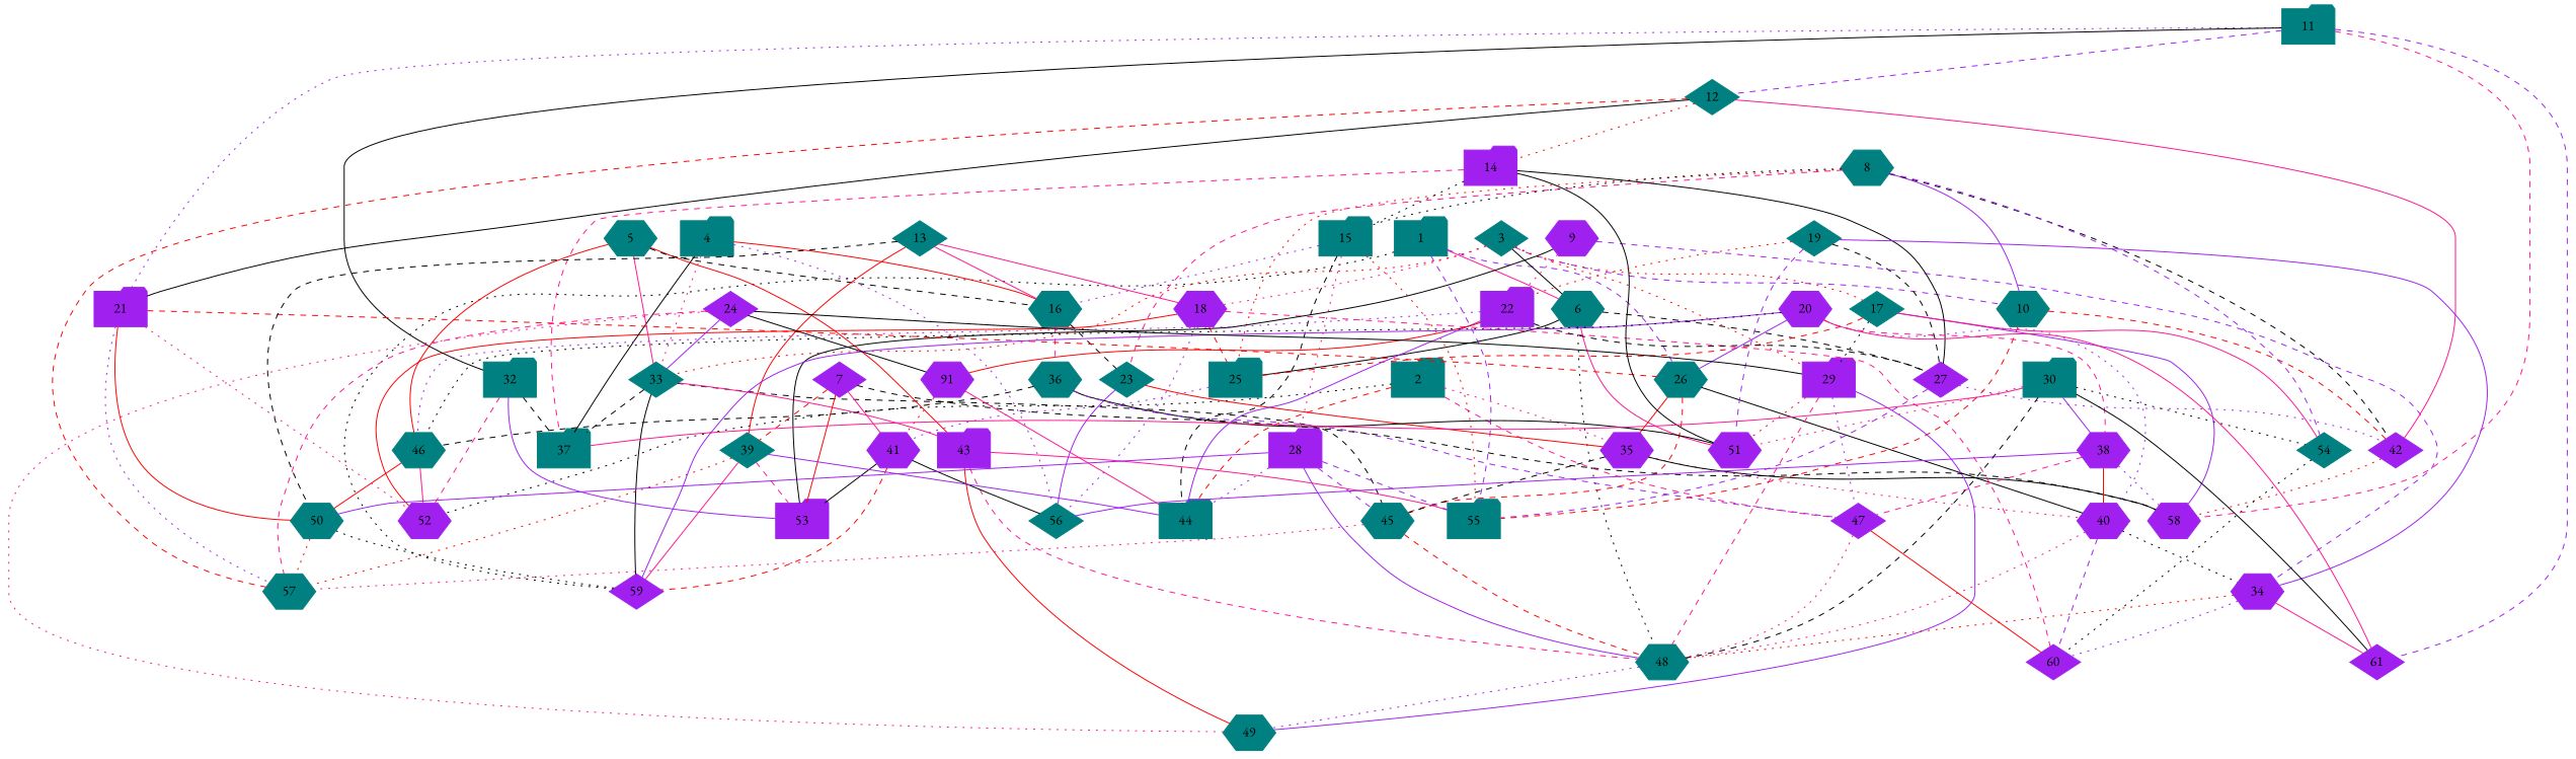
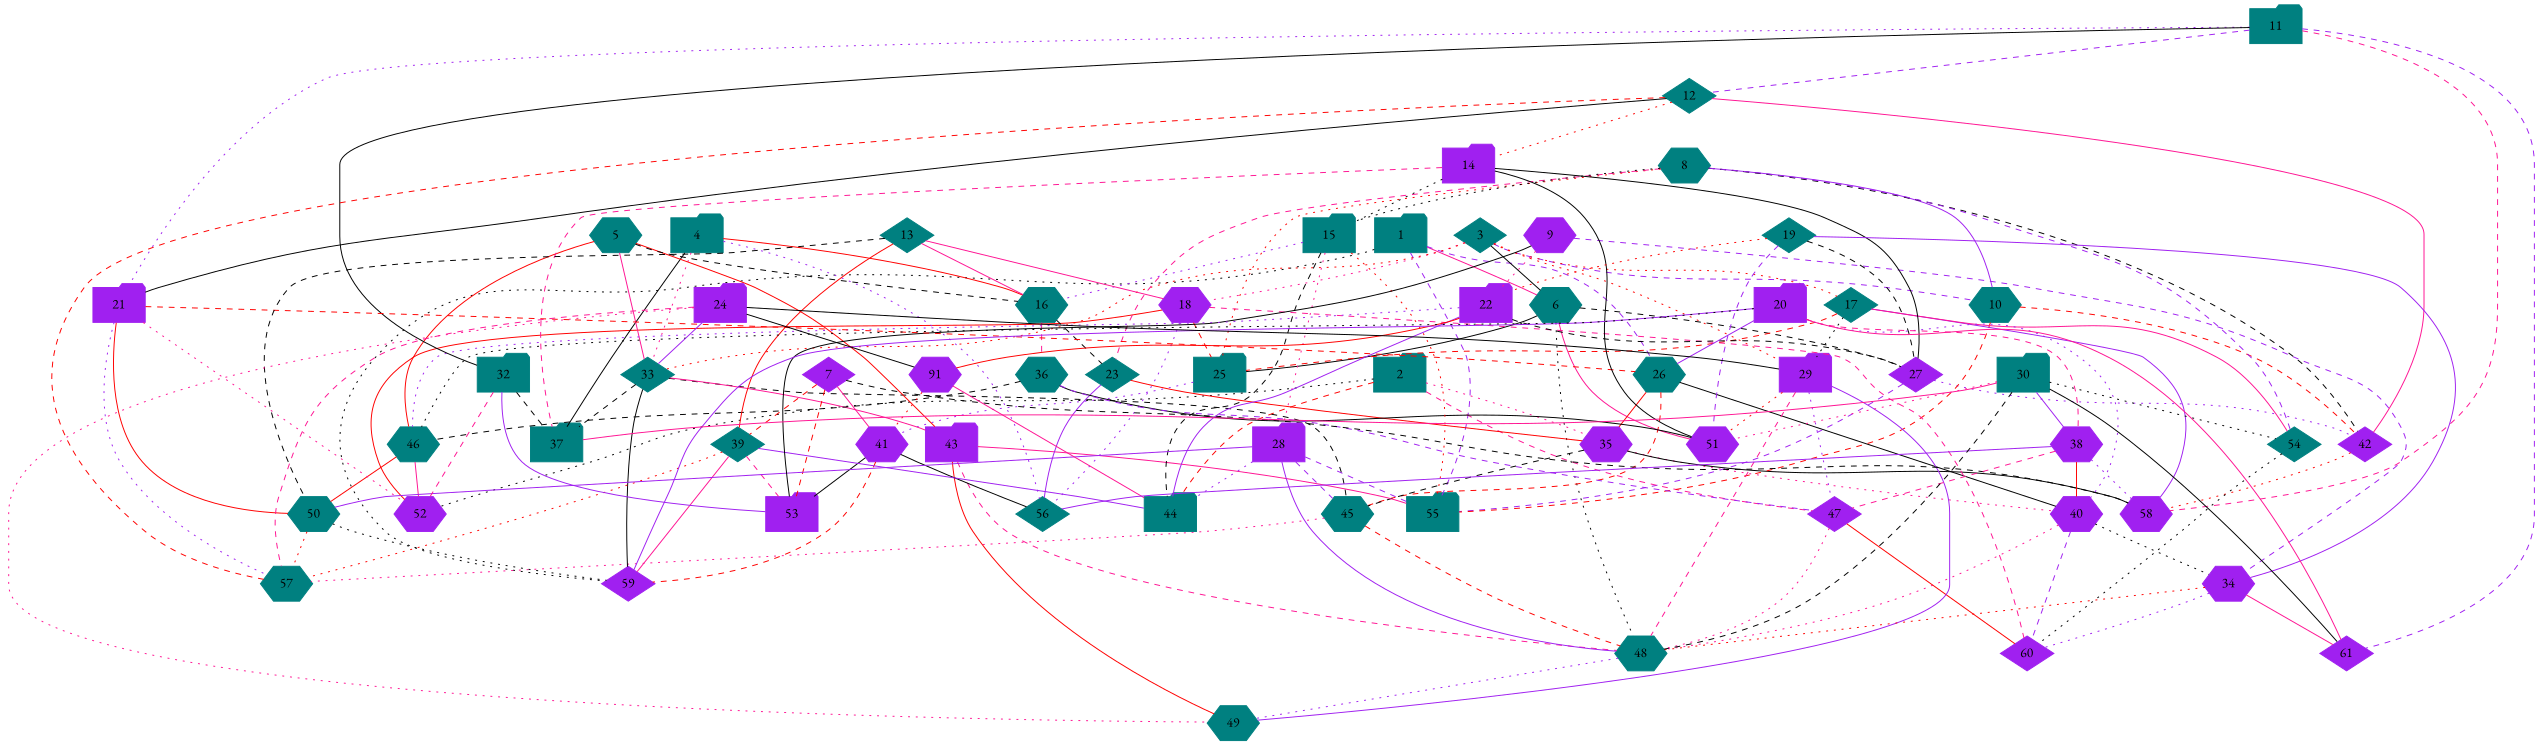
  graph {
    fontname="EB Garamond"
    node [color=teal fontname="EB Garamond" shape=hexagon style=filled]
    edge [color=black fontname="EB Garamond" style=solid weight=1.0]
    1 [shape=folder]
    6
    26
    55 [shape=folder]
    59 [color=purple shape=diamond]
    25 [shape=folder]
    27 [color=purple shape=diamond]
    48
    51 [color=purple]
    35 [color=purple]
    40 [color=purple]
    45
    2 [shape=folder]
    44 [shape=folder]
    47 [color=purple shape=diamond]
    52 [color=purple]
    58 [color=purple]
    60 [color=purple shape=diamond]
    3 [shape=diamond]
    10
    17 [shape=diamond]
    18 [color=purple]
    29 [color=purple shape=folder]
    33 [shape=diamond]
    42 [color=purple shape=diamond]
    54 [shape=diamond]
    56 [shape=diamond]
    49
    37 [shape=folder]
    43 [color=purple shape=folder]
    4 [shape=folder]
    16
    23 [shape=diamond]
    36
    5
    46
    50
    41 [color=purple]
    7 [color=purple shape=diamond]
    39 [shape=diamond]
    53 [color=purple shape=folder]
    57
    8
    15 [shape=folder]
    28 [color=purple shape=folder]
    9 [color=purple]
    22 [color=purple shape=folder]
    34 [color=purple]
    n49 [color=purple label=91]
    61 [color=purple shape=diamond]
    11 [shape=folder]
    12 [shape=diamond]
    21 [color=purple shape=folder]
    32 [shape=folder]
    14 [color=purple shape=folder]
    13 [shape=diamond]
    19 [shape=diamond]
-   20 [color=purple]
+   20 [color=purple shape=folder]
    38 [color=purple]
-   24 [color=purple shape=diamond]
+   24 [color=purple shape=folder]
    30 [shape=folder]
    1 -- 6 [color=deeppink]
    1 -- 26 [color=purple style=dashed]
    1 -- 55 [color=purple style=dashed]
    1 -- 59 [style=dotted]
    6 -- 25
    6 -- 27 [style=dashed]
    6 -- 48 [style=dotted]
    6 -- 51 [color=deeppink]
    26 -- 35 [color=red]
    26 -- 40
    26 -- 45 [color=red style=dashed]
    25 -- 41 [color=purple style=dotted weight=2.0]
    27 -- 55 [color=purple style=dashed]
    27 -- 42 [color=purple style=dotted]
    48 -- 49 [color=purple style=dotted]
    35 -- 40 [color=deeppink style=dotted]
    35 -- 45 [style=dashed]
    35 -- 58
    40 -- 48 [color=deeppink style=dotted]
    40 -- 60 [color=purple style=dashed]
    40 -- 34 [style=dotted]
    45 -- 48 [color=red style=dashed]
    45 -- 57 [color=deeppink style=dotted]
    2 -- 35 [color=deeppink style=dotted]
    2 -- 44 [color=red style=dashed]
    2 -- 47 [color=deeppink style=dashed]
    2 -- 52 [style=dotted]
    47 -- 48 [color=deeppink style=dotted]
    47 -- 60 [color=red]
    3 -- 6
    3 -- 10 [color=purple style=dashed]
    3 -- 17 [color=red style=dotted]
    3 -- 18 [color=deeppink style=dotted]
    3 -- 29 [color=red style=dotted]
    3 -- 33 [color=red style=dotted]
    10 -- 55 [color=red style=dashed]
    10 -- 42 [color=red style=dashed]
    17 -- 25 [color=red style=dashed]
    17 -- 58 [color=purple]
    17 -- 29 [style=dotted weight=2.0]
    17 -- 54 [color=deeppink]
    18 -- 25 [color=red style=dashed]
    18 -- 52 [color=red weight=2.0]
    18 -- 60 [color=deeppink style=dashed weight=2.0]
    18 -- 56 [color=purple style=dotted]
    29 -- 48 [color=deeppink style=dashed]
    29 -- 51 [color=red style=dotted]
    29 -- 47 [color=purple style=dotted]
    29 -- 49 [color=purple weight=2.0]
    33 -- 59
    33 -- 45 [style=dashed]
    33 -- 37 [style=dashed]
    33 -- 43 [color=deeppink]
    42 -- 58 [color=red style=dotted]
    54 -- 60 [style=dotted]
    43 -- 55 [color=deeppink]
    43 -- 48 [color=deeppink style=dashed]
    43 -- 49 [color=red weight=2.0]
    4 -- 33 [color=deeppink style=dotted]
    4 -- 56 [color=purple style=dotted]
    4 -- 37
    4 -- 16 [color=red]
    16 -- 23 [style=dashed]
    16 -- 36 [color=deeppink style=dashed]
    23 -- 35 [color=red]
    23 -- 56 [color=purple]
    36 -- 51
    36 -- 47 [color=purple style=dashed]
    36 -- 46 [style=dashed]
    5 -- 33 [color=deeppink]
    5 -- 43 [color=red]
    5 -- 16 [style=dashed]
    5 -- 46 [color=red]
    46 -- 52 [color=deeppink]
    46 -- 50 [color=red]
    50 -- 59 [style=dotted]
    50 -- 57 [color=red style=dotted]
    41 -- 59 [color=red style=dashed]
    41 -- 56 [weight=2.0]
    41 -- 53
    7 -- 58 [style=dashed]
    7 -- 41 [color=deeppink]
    7 -- 39 [color=red style=dashed]
-   7 -- 53 [color=red]
+   7 -- 53 [color=red style=dashed]
    39 -- 59 [color=deeppink]
    39 -- 44 [color=purple]
    39 -- 53 [color=deeppink style=dashed]
    39 -- 57 [color=red style=dotted]
    8 -- 25 [color=red style=dotted]
    8 -- 10 [color=purple]
    8 -- 42 [style=dashed]
    8 -- 54 [color=purple style=dashed]
    8 -- 23 [color=deeppink style=dashed]
    8 -- 15 [style=dotted]
    15 -- 55 [color=red style=dotted]
    15 -- 44 [style=dashed]
    15 -- 16 [color=purple style=dotted]
    15 -- 28 [color=deeppink style=dotted]
    28 -- 55 [color=purple style=dashed]
    28 -- 48 [color=purple]
    28 -- 45 [color=purple style=dashed]
    28 -- 44 [color=purple style=dotted]
    28 -- 50 [color=purple]
    9 -- 53 [weight=2.0]
    9 -- 22 [color=deeppink style=dotted]
    9 -- 34 [color=purple style=dashed]
    22 -- 27 [style=dashed]
    22 -- 44 [color=purple]
    22 -- 46 [color=purple style=dotted]
    22 -- n49 [color=red]
    34 -- 48 [color=red style=dotted]
    34 -- 60 [color=purple style=dotted]
    34 -- 61 [color=deeppink]
    n49 -- 44 [color=deeppink]
    n49 -- 41 [color=red style=dotted]
    11 -- 58 [color=deeppink style=dashed]
    11 -- 61 [color=purple style=dashed weight=2.0]
    11 -- 12 [color=purple style=dashed]
    11 -- 21 [color=purple style=dotted]
    11 -- 32
    12 -- 42 [color=deeppink weight=2.0]
    12 -- 57 [color=red style=dashed]
    12 -- 21
    12 -- 14 [color=red style=dotted]
    21 -- 26 [color=red style=dashed]
    21 -- 52 [color=deeppink style=dotted]
    21 -- 50 [color=red]
    21 -- 57 [color=purple style=dotted]
    32 -- 52 [color=deeppink style=dashed]
    32 -- 37 [style=dashed]
    32 -- 53 [color=purple]
    14 -- 27
    14 -- 51
    14 -- 37 [color=deeppink style=dashed weight=2.0]
    14 -- 15 [style=dotted]
    13 -- 18 [color=deeppink]
    13 -- 16 [color=deeppink]
    13 -- 50 [style=dashed]
    13 -- 39 [color=red]
    19 -- 27 [style=dashed]
    19 -- 51 [color=purple style=dashed]
    19 -- 22 [color=red style=dotted]
    19 -- 34 [color=purple]
    20 -- 26 [color=purple]
    20 -- 59 [color=purple]
    20 -- 40 [color=purple style=dotted]
    20 -- 46 [style=dotted]
    20 -- 61 [color=deeppink weight=2.0]
    20 -- 38 [color=deeppink style=dashed]
    38 -- 40 [color=red]
    38 -- 47 [color=deeppink style=dashed]
    38 -- 58 [color=purple style=dotted]
    38 -- 56 [color=purple]
    24 -- 29 [weight=2.0]
    24 -- 33 [color=purple]
    24 -- 49 [color=deeppink style=dotted]
    24 -- 57 [color=deeppink style=dashed]
    24 -- n49
    30 -- 48 [style=dashed]
    30 -- 51 [color=deeppink style=dotted]
    30 -- 54 [style=dotted]
    30 -- 37 [color=deeppink]
    30 -- 61
    30 -- 38 [color=purple]
  }
